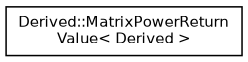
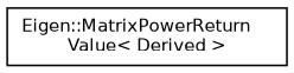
  digraph {
    rankdir=LR
    fontname="DejaVu Sans"
-   n1 [color=black fillcolor=white fontname="DejaVu Sans" fontsize=10 height=0.2 label="Derived::MatrixPowerReturn\lValue\< Derived \>" shape=record style=filled width=0.4]
+   n1 [color=black fillcolor=white fontname="DejaVu Sans" fontsize=10 height=0.2 label="Eigen::MatrixPowerReturn\lValue\< Derived \>" shape=record style=filled width=0.4]
  }
